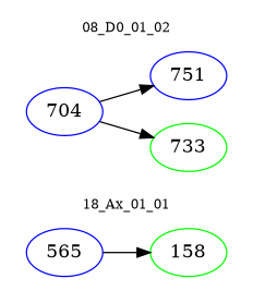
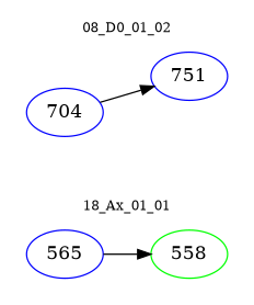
  digraph {
    rankdir=LR
    node [color=blue]
    edge [color=black]
    n1 [label=565]
-   n2 [color=green label=158]
+   n2 [color=green label=558]
    n3 [label=704]
-   n4 [color=green label=733]
    n5 [label=751]
    subgraph cluster_1 {
      color=white
      fontsize=10
      label="18_Ax_01_01"
      n1
      n2
    }
    subgraph cluster_2 {
      color=white
      fontsize=10
      label="08_D0_01_02"
      n3
-     n4
      n5
    }
    n1 -> n2
-   n3 -> n4
    n3 -> n5
  }
